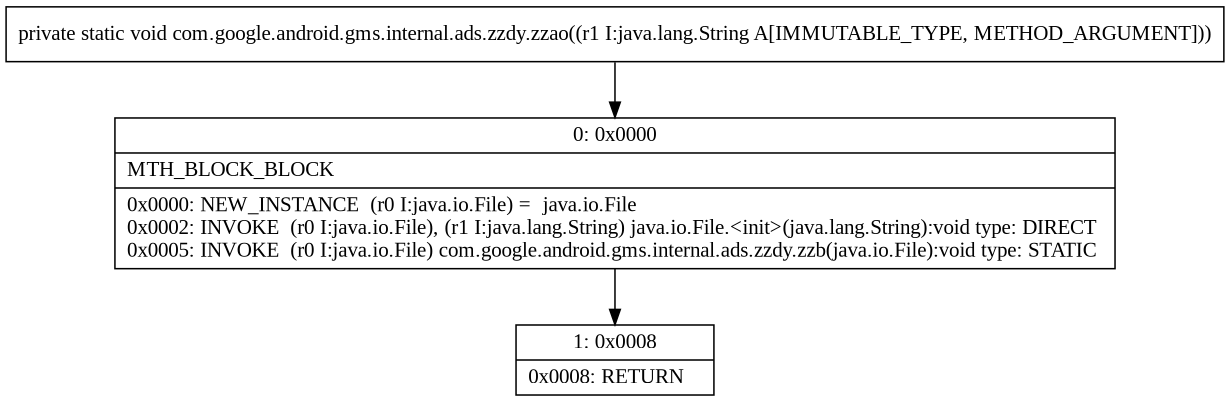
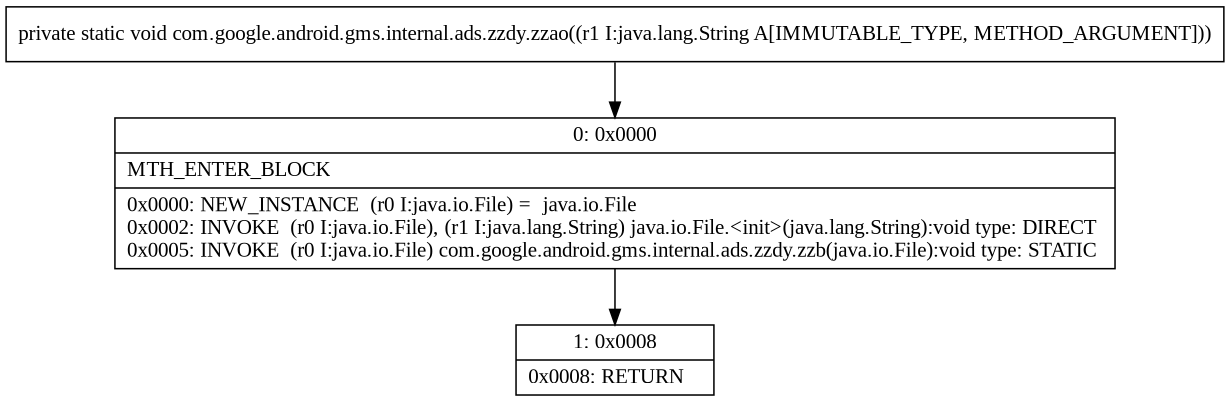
  digraph {
    fontname="Liberation Serif"
    node [shape=record fontname="Liberation Serif"]
    edge [fontname="Liberation Serif"]
-   n1 [label="{0\:\ 0x0000|MTH_BLOCK_BLOCK\l|0x0000: NEW_INSTANCE  (r0 I:java.io.File) =  java.io.File \l0x0002: INVOKE  (r0 I:java.io.File), (r1 I:java.lang.String) java.io.File.\<init\>(java.lang.String):void type: DIRECT \l0x0005: INVOKE  (r0 I:java.io.File) com.google.android.gms.internal.ads.zzdy.zzb(java.io.File):void type: STATIC \l}"]
+   n1 [label="{0\:\ 0x0000|MTH_ENTER_BLOCK\l|0x0000: NEW_INSTANCE  (r0 I:java.io.File) =  java.io.File \l0x0002: INVOKE  (r0 I:java.io.File), (r1 I:java.lang.String) java.io.File.\<init\>(java.lang.String):void type: DIRECT \l0x0005: INVOKE  (r0 I:java.io.File) com.google.android.gms.internal.ads.zzdy.zzb(java.io.File):void type: STATIC \l}"]
    n2 [label="{1\:\ 0x0008|0x0008: RETURN   \l}"]
    n3 [label="{private static void com.google.android.gms.internal.ads.zzdy.zzao((r1 I:java.lang.String A[IMMUTABLE_TYPE, METHOD_ARGUMENT])) }"]
    n1 -> n2
    n3 -> n1
  }
